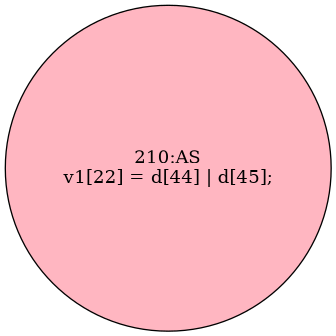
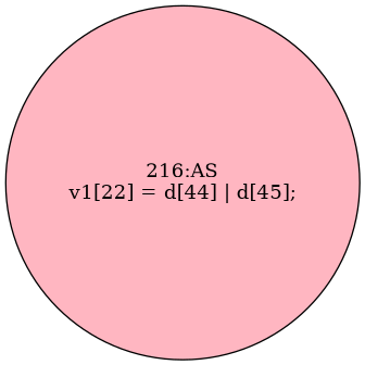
  strict digraph {
-   n1 [ast="<pyverilog.vparser.ast.Assign object at 0x7f4056d88bd0>" def_var="['v1']" fillcolor=lightpink label="210:AS\nv1[22] = d[44] | d[45];" statements="[]" style=filled typ=Assign use_var="['d', 'd']" shape=circle]
+   n1 [ast="<pyverilog.vparser.ast.Assign object at 0x7f4056d88bd0>" def_var="['v1']" fillcolor=lightpink label="216:AS\nv1[22] = d[44] | d[45];" statements="[]" style=filled typ=Assign use_var="['d', 'd']" shape=circle]
  }
